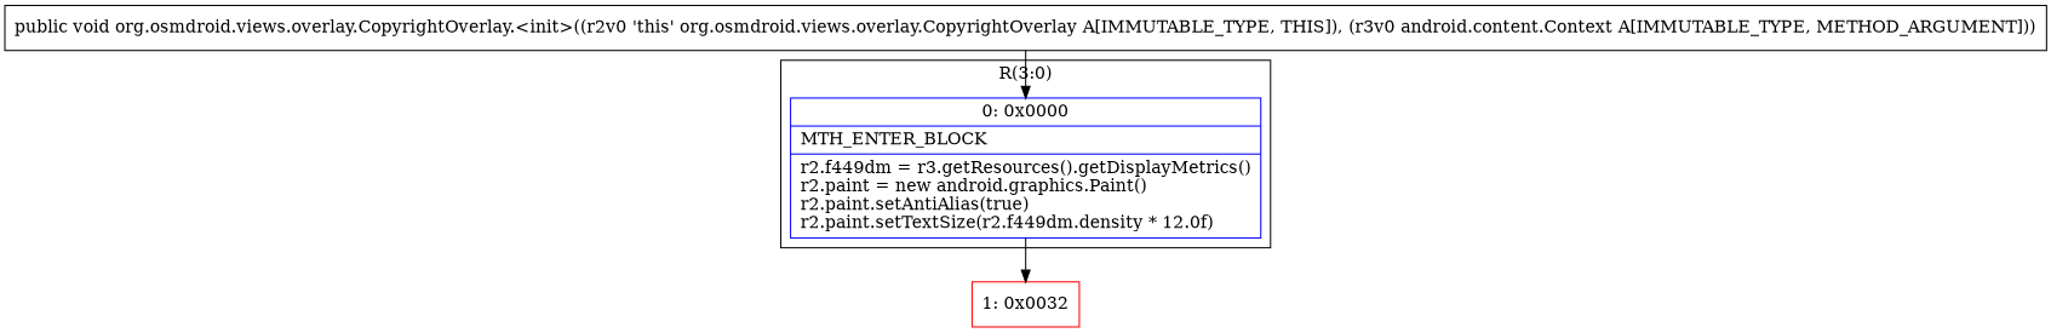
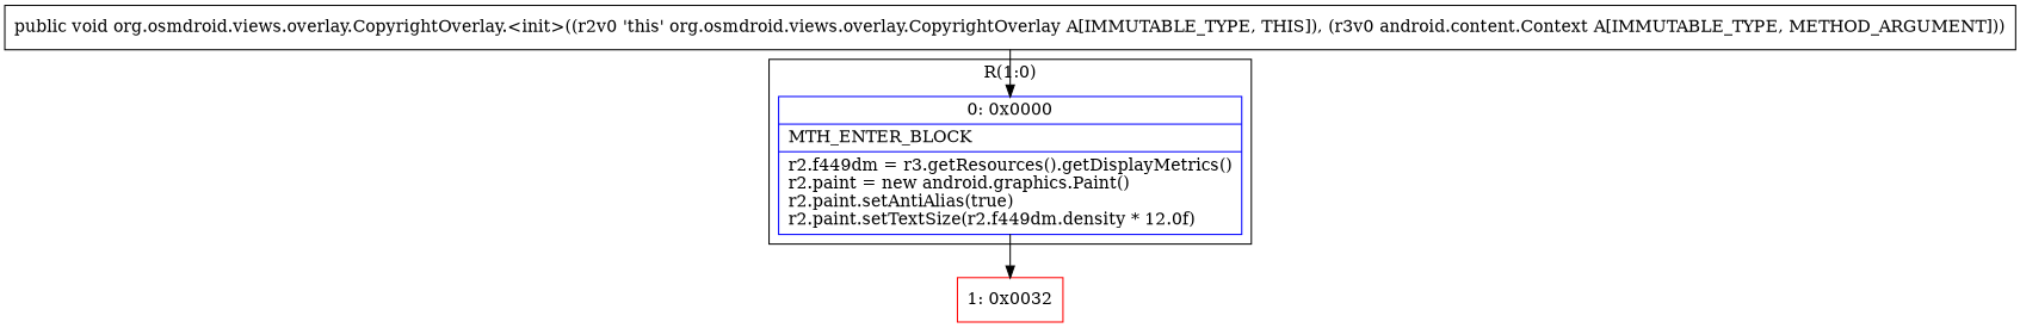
  digraph {
    node [shape=record]
    n1 [color=blue label="{0\:\ 0x0000|MTH_ENTER_BLOCK\l|r2.f449dm = r3.getResources().getDisplayMetrics()\lr2.paint = new android.graphics.Paint()\lr2.paint.setAntiAlias(true)\lr2.paint.setTextSize(r2.f449dm.density * 12.0f)\l}"]
    n2 [color=red label="{1\:\ 0x0032}"]
    n3 [label="{public void org.osmdroid.views.overlay.CopyrightOverlay.\<init\>((r2v0 'this' org.osmdroid.views.overlay.CopyrightOverlay A[IMMUTABLE_TYPE, THIS]), (r3v0 android.content.Context A[IMMUTABLE_TYPE, METHOD_ARGUMENT])) }"]
    subgraph cluster_1 {
-     label="R(3:0)"
+     label="R(1:0)"
      n1
    }
    n1 -> n2
    n3 -> n1
  }
